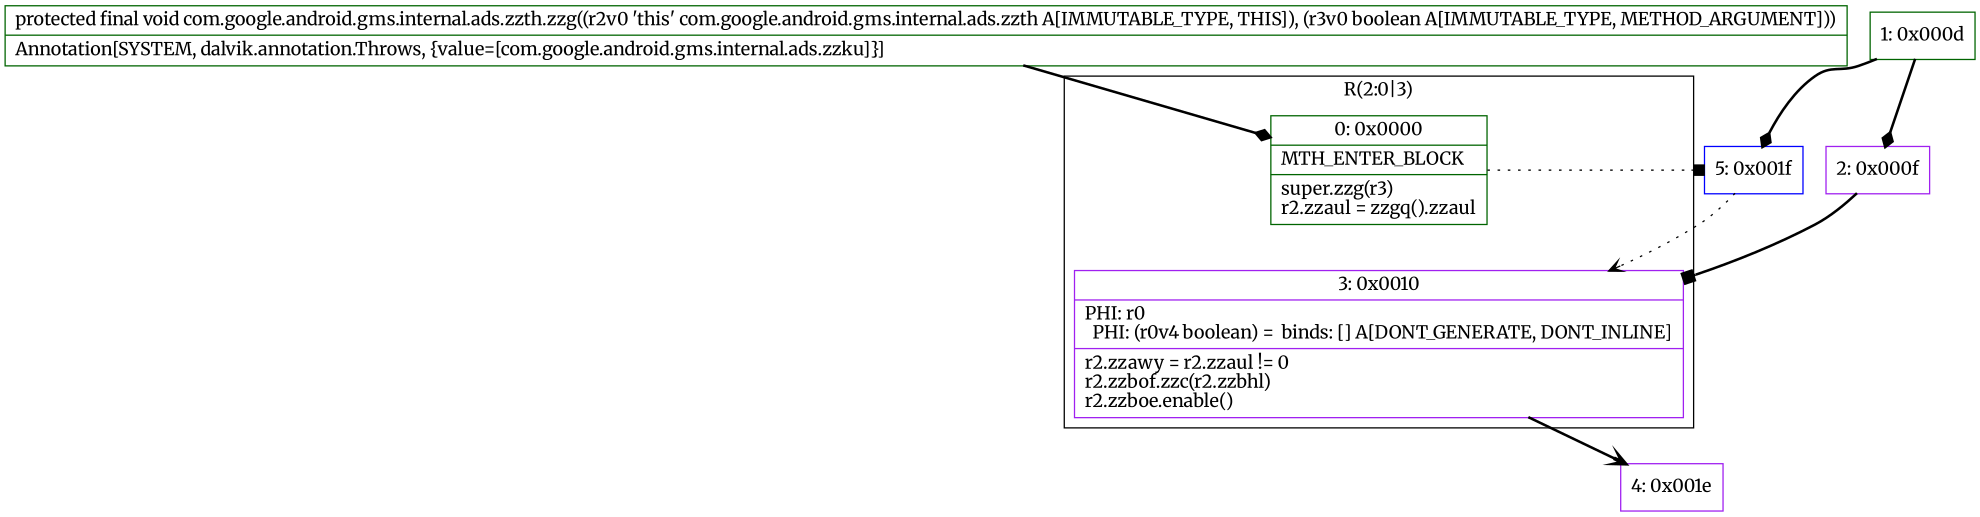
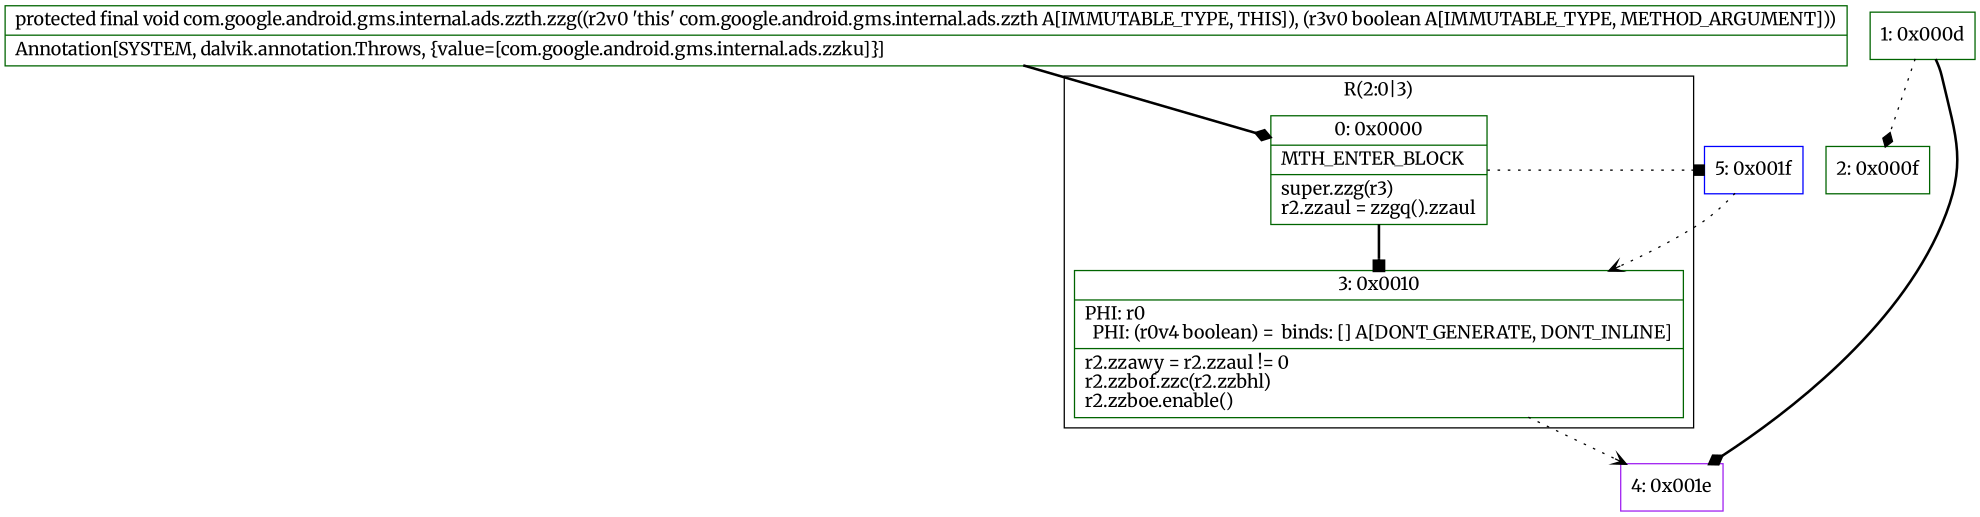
  digraph {
    fontname=Merriweather
    node [color=darkgreen fontname=Merriweather shape=record]
    edge [arrowhead=diamond fontname=Merriweather style=dotted]
    n1 [label="{0\:\ 0x0000|MTH_ENTER_BLOCK\l|super.zzg(r3)\lr2.zzaul = zzgq().zzaul\l}"]
-   n2 [color=purple label="{3\:\ 0x0010|PHI: r0 \l  PHI: (r0v4 boolean) =  binds: [] A[DONT_GENERATE, DONT_INLINE]\l|r2.zzawy = r2.zzaul != 0\lr2.zzbof.zzc(r2.zzbhl)\lr2.zzboe.enable()\l}"]
+   n2 [label="{3\:\ 0x0010|PHI: r0 \l  PHI: (r0v4 boolean) =  binds: [] A[DONT_GENERATE, DONT_INLINE]\l|r2.zzawy = r2.zzaul != 0\lr2.zzbof.zzc(r2.zzbhl)\lr2.zzboe.enable()\l}"]
    n3 [color=blue label="{5\:\ 0x001f}"]
    n4 [color=purple label="{4\:\ 0x001e}"]
    n5 [label="{1\:\ 0x000d}"]
-   n6 [color=purple label="{2\:\ 0x000f}"]
+   n6 [label="{2\:\ 0x000f}"]
    n7 [label="{protected final void com.google.android.gms.internal.ads.zzth.zzg((r2v0 'this' com.google.android.gms.internal.ads.zzth A[IMMUTABLE_TYPE, THIS]), (r3v0 boolean A[IMMUTABLE_TYPE, METHOD_ARGUMENT]))  | Annotation[SYSTEM, dalvik.annotation.Throws, \{value=[com.google.android.gms.internal.ads.zzku]\}]\l}"]
    subgraph cluster_1 {
      label="R(2:0|3)"
      n1
      n2
    }
    n1 -> n3 [arrowhead=box]
-   n2 -> n4 [arrowhead=vee style=bold]
+   n2 -> n4 [arrowhead=vee]
    n3 -> n2 [arrowhead=vee]
-   n5 -> n3 [style=bold]
-   n5 -> n6 [style=bold]
-   n6 -> n2 [arrowhead=box style=bold]
+   n5 -> n4 [style=bold]
+   n5 -> n6
+   n1 -> n2 [arrowhead=box style=bold]
    n7 -> n1 [style=bold]
  }
